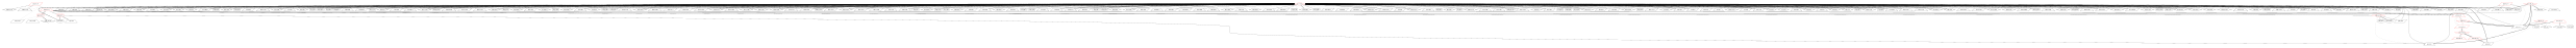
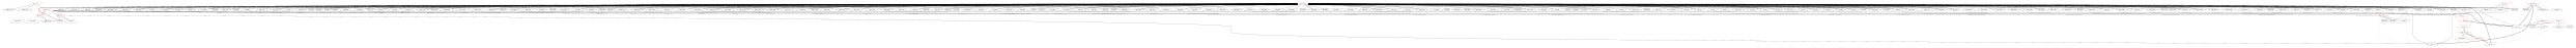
  graph {
    fontname=Roboto
    node [fontname=Roboto shape=diamond]
    edge [fontname=Roboto style=dotted]
    n1 [color=red label="(462) R1_T1" shape=parallelogram]
    n2 [label="(395) BT1101" shape=trapezium]
    n3 [label="(396) D1108"]
    n4 [color=red label="(466) U1_T1" shape=trapezium]
    n5 [color=red label="(463) R2_T1" shape=cylinder]
    n6 [color=red label="(464) R3_T1" shape=cylinder]
    n7 [color=red label="(465) R4_T1"]
    n8 [label="(461) U2_T1" shape=parallelogram]
    n9 [color=red label="(471) Q1_T1" shape=trapezium]
    n10 [label="(431) U1304" shape=trapezium]
    n11 [label="(428) U1302" shape=parallelogram]
    n12 [label="(429) TR1301"]
    n13 [label="(34) U201" shape=trapezium]
    n14 [label="(141) D501" shape=trapezium]
    n15 [label="(142) J502" shape=cylinder]
    n16 [label="(282) R817" shape=cylinder]
    n17 [label="(254) U801" shape=cylinder]
    n18 [label="(246) R810" shape=parallelogram]
    n19 [color=red label="(475) R80_P3" shape=parallelogram]
    n20 [color=red label="(472) R9_T1"]
    n21 [color=red label="(473) T80_P3"]
    n22 [color=red label="(467) R5_T1" shape=trapezium]
    n23 [label="(150) J603" shape=cylinder]
    n24 [label="(148) R604"]
    n25 [color=red label="(468) R6_T1" shape=parallelogram]
    n26 [label="(168) D611" shape=trapezium]
    n27 [label="(152) J601" shape=parallelogram]
    n28 [color=red label="(469) R7_T1"]
    n29 [label="(45) J301"]
    n30 [label="(44) U302" shape=parallelogram]
    n31 [label="(47) R310" shape=cylinder]
    n32 [color=red label="(470) R8_T1"]
    n33 [label="(186) U702" shape=cylinder]
    n34 [label="(219) C707" shape=cylinder]
    n35 [label="(218) R715"]
    n36 [label="(217) R723" shape=trapezium]
    n37 [color=red label="(474) R81_P3" shape=trapezium]
    n38 [color=red label="(476) R82_P3" shape=trapezium]
    n39 [color=red label="(477) GND"]
    n40 [label="(178) D604" shape=cylinder]
    n41 [label="(179) D606" shape=parallelogram]
    n42 [label="(48) U301"]
    n43 [label="(133) C502" shape=cylinder]
    n44 [label="(52) C303" shape=parallelogram]
    n45 [label="(163) D602" shape=parallelogram]
    n46 [label="(53) R309" shape=trapezium]
    n47 [label="(134) C501" shape=parallelogram]
    n48 [label="(137) R501" shape=cylinder]
    n49 [label="(135) FB502"]
    n50 [label="(140) C503" shape=parallelogram]
    n51 [label="(54) U303"]
    n52 [label="(131) U501" shape=trapezium]
    n53 [label="(58) C304"]
    n54 [label="(57) C302"]
    n55 [label="(56) C301"]
    n56 [label="(161) D632" shape=parallelogram]
    n57 [label="(160) D631" shape=cylinder]
    n58 [label="(59) C305"]
    n59 [label="(176) D626" shape=cylinder]
    n60 [label="(162) D601" shape=parallelogram]
    n61 [label="(835) C1315" shape=trapezium]
    n62 [label="(62) C309"]
    n63 [label="(61) C310" shape=trapezium]
    n64 [label="(60) C307"]
    n65 [label="(42) C306" shape=cylinder]
    n66 [label="(43) C308" shape=cylinder]
    n67 [label="(167) D609" shape=cylinder]
    n68 [label="(166) D607" shape=cylinder]
    n69 [label="(165) D605" shape=trapezium]
    n70 [label="(164) D603" shape=parallelogram]
    n71 [label="(81) C317" shape=cylinder]
    n72 [label="(80) C311"]
    n73 [label="(177) D629" shape=parallelogram]
    n74 [label="(169) D614" shape=trapezium]
    n75 [label="(457) C1301"]
    n76 [label="(456) U1305" shape=cylinder]
    n77 [label="(458) FB1303" shape=trapezium]
    n78 [label="(455) C1319" shape=parallelogram]
    n79 [label="(454) C1310" shape=trapezium]
    n80 [label="(266) U803"]
    n81 [label="(268) D812" shape=cylinder]
    n82 [label="(265) R812"]
    n83 [label="(245) C805" shape=parallelogram]
    n84 [label="(271) R813"]
    n85 [label="(270) C808" shape=cylinder]
    n86 [label="(269) C804"]
    n87 [label="(272) U804" shape=trapezium]
    n88 [label="(262) D811"]
    n89 [label="(263) C803" shape=cylinder]
    n90 [label="(264) C807" shape=cylinder]
    n91 [label="(445) C1318" shape=trapezium]
    n92 [label="(450) C1305"]
    n93 [label="(449) U1303" shape=trapezium]
    n94 [label="(425) C1311" shape=parallelogram]
    n95 [label="(434) C1314" shape=parallelogram]
    n96 [label="(433) C1313" shape=parallelogram]
    n97 [label="(432) C1312"]
    n98 [label="(442) C1303" shape=trapezium]
    n99 [label="(441) C1308"]
    n100 [label="(439) C1307"]
    n101 [label="(438) C1306"]
    n102 [label="(437) C1317" shape=trapezium]
    n103 [label="(436) C1316" shape=parallelogram]
    n104 [label="(440) C1302" shape=cylinder]
    n105 [label="(430) J1303" shape=parallelogram]
    n106 [label="(451) U1301"]
    n107 [label="(453) J1302" shape=parallelogram]
    n108 [label="(426) C1309" shape=parallelogram]
+   n109 [label="(423) R1303"]
    n110 [label="(214) C706" shape=trapezium]
    n111 [label="(204) C704" shape=trapezium]
    n112 [label="(185) U701" shape=cylinder]
    n113 [label="(224) C708"]
    n114 [label="(209) C705" shape=cylinder]
    n115 [label="(151) J604" shape=cylinder]
    n116 [label="(159) D630"]
    n117 [label="(158) D627" shape=parallelogram]
    n118 [label="(157) D624" shape=trapezium]
    n119 [label="(156) D621"]
    n120 [label="(155) D619" shape=trapezium]
    n121 [label="(154) D617" shape=cylinder]
    n122 [label="(149) J602" shape=cylinder]
    n123 [label="(171) D615" shape=trapezium]
    n124 [label="(170) D618" shape=trapezium]
    n125 [label="(189) C701" shape=trapezium]
    n126 [label="(234) Q801" shape=parallelogram]
    n127 [label="(244) C801" shape=cylinder]
    n128 [label="(240) J805" shape=cylinder]
    n129 [label="(256) D810"]
    n130 [label="(257) C802"]
    n131 [label="(258) C806" shape=parallelogram]
    n132 [label="(259) R811" shape=trapezium]
    n133 [label="(260) U802" shape=parallelogram]
    n134 [label="(278) Q805" shape=parallelogram]
    n135 [label="(279) Q806" shape=trapezium]
    n136 [label="(280) Q807" shape=trapezium]
    n137 [label="(281) Q808"]
    n138 [label="(194) C702" shape=trapezium]
    n139 [label="(226) D809"]
    n140 [label="(227) R808" shape=trapezium]
    n141 [label="(228) R805" shape=parallelogram]
    n142 [label="(199) C703" shape=cylinder]
    n143 [label="(233) Q802"]
    n144 [label="(232) Q803" shape=cylinder]
    n145 [label="(231) Q804" shape=parallelogram]
    n146 [label="(230) R806" shape=parallelogram]
    n147 [label="(229) R804" shape=trapezium]
    n148 [label="(388) D1105"]
    n149 [label="(394) U1102" shape=parallelogram]
    n150 [label="(93) J402" shape=parallelogram]
    n151 [label="(387) D1107"]
    n152 [label="(122) C408" shape=trapezium]
    n153 [label="(95) U403" shape=cylinder]
    n154 [label="(86) U401"]
    n155 [label="(87) C402" shape=cylinder]
    n156 [label="(382) D1102"]
    n157 [label="(120) C406" shape=trapezium]
    n158 [label="(121) C407" shape=trapezium]
    n159 [label="(392) FB1102" shape=cylinder]
    n160 [label="(401) J1102" shape=trapezium]
    n161 [label="(96) C409"]
    n162 [label="(97) C405" shape=parallelogram]
    n163 [label="(110) R410" shape=cylinder]
    n164 [label="(100) D404" shape=cylinder]
    n165 [label="(101) J403" shape=cylinder]
    n166 [label="(103) C410"]
    n167 [label="(90) D402" shape=parallelogram]
    n168 [label="(91) D403" shape=parallelogram]
    n169 [label="(390) D1106"]
    n170 [label="(106) R402" shape=cylinder]
    n171 [label="(403) J1101" shape=parallelogram]
    n172 [label="(107) C401"]
    n173 [label="(18) C224" shape=parallelogram]
    n174 [label="(19) C227" shape=parallelogram]
    n175 [label="(20) C210" shape=parallelogram]
    n176 [label="(8) C231" shape=trapezium]
    n177 [label="(384) C1103"]
    n178 [label="(17) C223" shape=parallelogram]
    n179 [label="(15) C218" shape=parallelogram]
    n180 [label="(9) C203"]
    n181 [label="(12) C214"]
    n182 [label="(23) X202" shape=trapezium]
    n183 [label="(24) C207"]
    n184 [label="(29) C230" shape=trapezium]
    n185 [label="(13) C205"]
    n186 [label="(14) C217"]
    n187 [label="(16) C221" shape=cylinder]
    n188 [label="(383) C1102"]
    n189 [label="(113) U402" shape=cylinder]
    n190 [label="(111) R409" shape=trapezium]
    n191 [label="(378) U1101" shape=trapezium]
    n192 [label="(379) C1101" shape=trapezium]
    n193 [label="(31) SW201"]
    n194 [label="(33) C204"]
    n195 [label="(372) R1014" shape=trapezium]
    n196 [label="(371) R1004" shape=parallelogram]
    n197 [label="(373) C1003"]
    n198 [label="(369) R1007"]
    n199 [label="(368) R1006" shape=parallelogram]
    n200 [label="(357) R1015" shape=cylinder]
    n201 [label="(359) C1004" shape=trapezium]
    n202 [label="(360) D1001"]
    n203 [label="(364) U1003" shape=cylinder]
    n204 [label="(363) U1002" shape=trapezium]
    n205 [label="(362) J1001" shape=parallelogram]
    n206 [label="(367) R1001"]
    n207 [label="(377) R1009" shape=parallelogram]
    n208 [label="(400) C1106"]
    n209 [label="(399) C1105" shape=cylinder]
    n210 [label="(376) C1001" shape=cylinder]
    n211 [label="(375) U1001"]
    n212 [label="(374) C1002"]
    n213 [label="(128) R408"]
    n214 [label="(405) TP1102"]
    n215 [label="(404) TP1101" shape=trapezium]
    n216 [label="(129) R403"]
    n217 [label="(365) R1002" shape=cylinder]
    n218 [label="(358) C1005" shape=trapezium]
    n219 [label="(63) C312" shape=parallelogram]
    n220 [label="(36) D203" shape=cylinder]
    n221 [label="(40) C201" shape=trapezium]
    n222 [label="(35) D202" shape=trapezium]
    n223 [label="(39) U202"]
    n224 [label="(397) C1104" shape=trapezium]
    n225 [label="(64) C314" shape=cylinder]
    n226 [label="(65) C315" shape=parallelogram]
    n227 [label="(66) C313"]
    n228 [label="(67) C316" shape=cylinder]
    n1 -- n2 [style=solid]
    n1 -- n3 [style=solid]
    n1 -- n4
    n4 -- n1
    n4 -- n5
    n4 -- n6 [style=solid]
    n4 -- n7 [style=solid]
    n4 -- n8 [style=bold]
    n4 -- n9 [style=bold]
    n5 -- n4 [style=bold]
    n5 -- n10
    n5 -- n11
    n5 -- n12 [style=bold]
    n6 -- n4
    n6 -- n13 [style=solid]
    n6 -- n14 [style=bold]
    n6 -- n15 [style=bold]
    n7 -- n4
    n7 -- n13
    n7 -- n16 [style=solid]
    n7 -- n17 [style=bold]
    n7 -- n18 [style=solid]
    n9 -- n4
    n9 -- n19
    n9 -- n20 [style=solid]
    n19 -- n9
    n19 -- n20
    n19 -- n21 [style=solid]
    n20 -- n8 [style=bold]
    n20 -- n9
    n20 -- n19
    n21 -- n19 [style=bold]
    n21 -- n37 [style=bold]
    n21 -- n38 [style=solid]
    n22 -- n8 [style=bold]
    n22 -- n23
    n22 -- n24 [style=bold]
    n25 -- n8
    n25 -- n13 [style=solid]
    n25 -- n26 [style=solid]
    n25 -- n27 [style=solid]
    n28 -- n8 [style=solid]
    n28 -- n29
    n28 -- n30
    n28 -- n31
    n32 -- n8 [style=bold]
    n32 -- n13 [style=bold]
    n32 -- n33 [style=bold]
    n32 -- n34
    n32 -- n35 [style=bold]
    n32 -- n36
    n37 -- n21 [style=solid]
    n37 -- n30 [style=bold]
    n38 -- n13
    n38 -- n21 [style=solid]
    n39 -- n2
    n39 -- n4
    n39 -- n8 [style=solid]
    n39 -- n9 [style=solid]
    n39 -- n11
    n39 -- n13 [style=solid]
    n39 -- n15 [style=bold]
    n39 -- n17 [style=solid]
    n39 -- n18 [style=solid]
    n39 -- n26
    n39 -- n27 [style=solid]
    n39 -- n30 [style=bold]
    n39 -- n33
    n39 -- n34 [style=bold]
    n39 -- n40 [style=bold]
    n39 -- n41 [style=solid]
    n39 -- n42 [style=bold]
    n39 -- n43 [style=solid]
    n39 -- n44 [style=solid]
    n39 -- n45 [style=solid]
    n39 -- n46 [style=solid]
    n39 -- n47 [style=bold]
    n39 -- n48 [style=bold]
    n39 -- n49 [style=solid]
    n39 -- n50
    n39 -- n51 [style=bold]
    n39 -- n52
    n39 -- n53 [style=bold]
    n39 -- n54 [style=solid]
    n39 -- n55
    n39 -- n56 [style=bold]
    n39 -- n57
    n39 -- n58 [style=solid]
    n39 -- n59 [style=solid]
    n39 -- n60
    n39 -- n61 [style=solid]
    n39 -- n62 [style=bold]
    n39 -- n63 [style=solid]
    n39 -- n64 [style=solid]
    n39 -- n65
    n39 -- n66
    n39 -- n67 [style=bold]
    n39 -- n68 [style=solid]
    n39 -- n69
    n39 -- n70 [style=bold]
    n39 -- n71 [style=bold]
    n39 -- n72 [style=bold]
    n39 -- n73 [style=bold]
    n39 -- n74 [style=solid]
    n39 -- n75 [style=bold]
    n39 -- n76 [style=bold]
    n39 -- n77 [style=bold]
    n39 -- n78
    n39 -- n79
    n39 -- n80 [style=bold]
    n39 -- n81 [style=solid]
    n39 -- n82 [style=solid]
    n39 -- n83 [style=solid]
    n39 -- n84
    n39 -- n85
    n39 -- n86 [style=solid]
    n39 -- n87 [style=bold]
    n39 -- n88
    n39 -- n89
    n39 -- n90 [style=bold]
    n39 -- n91
    n39 -- n92 [style=bold]
    n39 -- n93 [style=solid]
    n39 -- n94
    n39 -- n95 [style=bold]
    n39 -- n96 [style=bold]
    n39 -- n97 [style=bold]
    n39 -- n98 [style=solid]
    n39 -- n99 [style=bold]
    n39 -- n100 [style=solid]
    n39 -- n101 [style=bold]
    n39 -- n102 [style=solid]
    n39 -- n103 [style=bold]
    n39 -- n104 [style=bold]
    n39 -- n105
    n39 -- n106 [style=bold]
    n39 -- n107 [style=bold]
    n39 -- n108 [style=solid]
+   n39 -- n109 [style=solid]
    n39 -- n110
    n39 -- n111 [style=bold]
    n39 -- n112
    n39 -- n113 [style=solid]
    n39 -- n114 [style=bold]
    n39 -- n115
    n39 -- n116 [style=solid]
    n39 -- n117
    n39 -- n118 [style=bold]
    n39 -- n119
    n39 -- n120
    n39 -- n121 [style=solid]
    n39 -- n122 [style=solid]
    n39 -- n123 [style=solid]
    n39 -- n124 [style=bold]
    n39 -- n125 [style=bold]
    n39 -- n126 [style=solid]
    n39 -- n127 [style=solid]
    n39 -- n128 [style=bold]
    n39 -- n129
    n39 -- n130 [style=bold]
    n39 -- n131
    n39 -- n132
    n39 -- n133 [style=bold]
    n39 -- n134
    n39 -- n135 [style=solid]
    n39 -- n136
    n39 -- n137 [style=solid]
    n39 -- n138
    n39 -- n139
    n39 -- n140 [style=solid]
    n39 -- n141 [style=solid]
    n39 -- n142
    n39 -- n143 [style=bold]
    n39 -- n144 [style=solid]
    n39 -- n145
    n39 -- n146
    n39 -- n147
    n39 -- n148 [style=bold]
    n39 -- n149 [style=bold]
    n39 -- n150
    n39 -- n151 [style=bold]
    n39 -- n152 [style=solid]
    n39 -- n153
    n39 -- n154
    n39 -- n155 [style=solid]
    n39 -- n156 [style=solid]
    n39 -- n157 [style=solid]
    n39 -- n158 [style=solid]
    n39 -- n159 [style=bold]
    n39 -- n160 [style=bold]
    n39 -- n161
    n39 -- n162 [style=bold]
    n39 -- n163
    n39 -- n164
    n39 -- n165 [style=solid]
    n39 -- n166 [style=bold]
    n39 -- n167 [style=solid]
    n39 -- n168 [style=solid]
    n39 -- n169 [style=solid]
    n39 -- n170 [style=solid]
    n39 -- n171
    n39 -- n172
    n39 -- n173 [style=bold]
    n39 -- n174 [style=bold]
    n39 -- n175
    n39 -- n176 [style=solid]
    n39 -- n177
    n39 -- n178 [style=solid]
    n39 -- n179 [style=bold]
    n39 -- n180 [style=bold]
    n39 -- n181 [style=solid]
    n39 -- n182
    n39 -- n183 [style=bold]
    n39 -- n184 [style=solid]
    n39 -- n185 [style=bold]
    n39 -- n186 [style=bold]
    n39 -- n187 [style=solid]
    n39 -- n188 [style=bold]
    n39 -- n189 [style=solid]
    n39 -- n190 [style=bold]
    n39 -- n191 [style=bold]
    n39 -- n192
    n39 -- n193 [style=bold]
    n39 -- n194 [style=bold]
    n39 -- n195
    n39 -- n196
    n39 -- n197 [style=solid]
    n39 -- n198
    n39 -- n199 [style=solid]
    n39 -- n200 [style=bold]
    n39 -- n201
    n39 -- n202
    n39 -- n203 [style=solid]
    n39 -- n204 [style=solid]
    n39 -- n205 [style=bold]
    n39 -- n206 [style=solid]
    n39 -- n207 [style=bold]
    n39 -- n208
    n39 -- n209
    n39 -- n210 [style=solid]
    n39 -- n211 [style=bold]
    n39 -- n212 [style=bold]
    n39 -- n213 [style=solid]
    n39 -- n214
    n39 -- n215
    n39 -- n216
    n39 -- n217 [style=solid]
    n39 -- n218
    n39 -- n219
    n39 -- n220 [style=solid]
    n39 -- n221 [style=bold]
    n39 -- n222
    n39 -- n223 [style=bold]
    n39 -- n224 [style=bold]
    n39 -- n225
    n39 -- n226 [style=solid]
    n39 -- n227 [style=bold]
    n39 -- n228
  }
